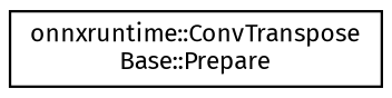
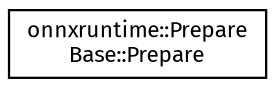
  digraph {
    rankdir=LR
    fontname="Fira Sans"
-   n1 [color=black fillcolor=white fontname="Fira Sans" fontsize=10 height=0.2 label="onnxruntime::ConvTranspose\lBase::Prepare" shape=record style=filled width=0.4]
+   n1 [color=black fillcolor=white fontname="Fira Sans" fontsize=10 height=0.2 label="onnxruntime::Prepare\lBase::Prepare" shape=record style=filled width=0.4]
  }
